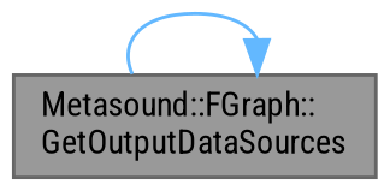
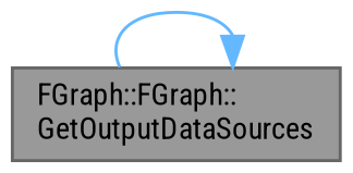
  digraph {
    rankdir=LR
    fontname="Roboto Condensed"
-   n1 [color=gray40 fillcolor=grey60 fontcolor=black fontname="Roboto Condensed" fontsize=10 height=0.2 label="Metasound::FGraph::\lGetOutputDataSources" shape=box style=filled width=0.4]
+   n1 [color=gray40 fillcolor=grey60 fontcolor=black fontname="Roboto Condensed" fontsize=10 height=0.2 label="FGraph::FGraph::\lGetOutputDataSources" shape=box style=filled width=0.4]
    n1 -> n1 [color=steelblue1 fontname="Roboto Condensed" fontsize=10 labelfontname=Helvetica labelfontsize=10 style=solid]
  }
